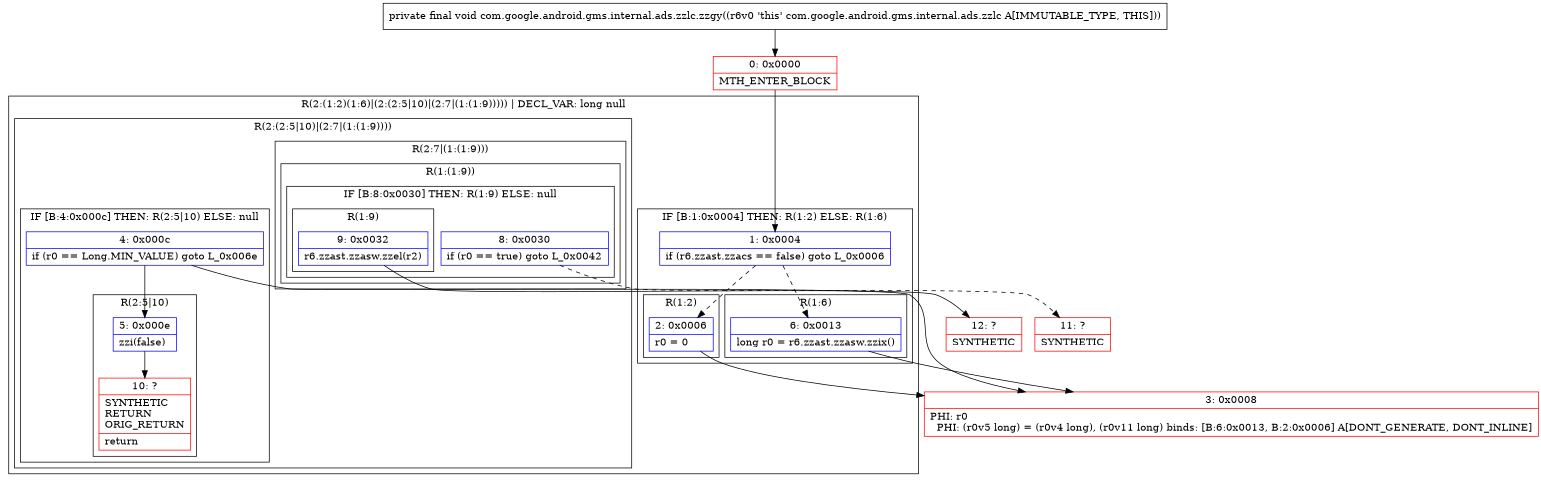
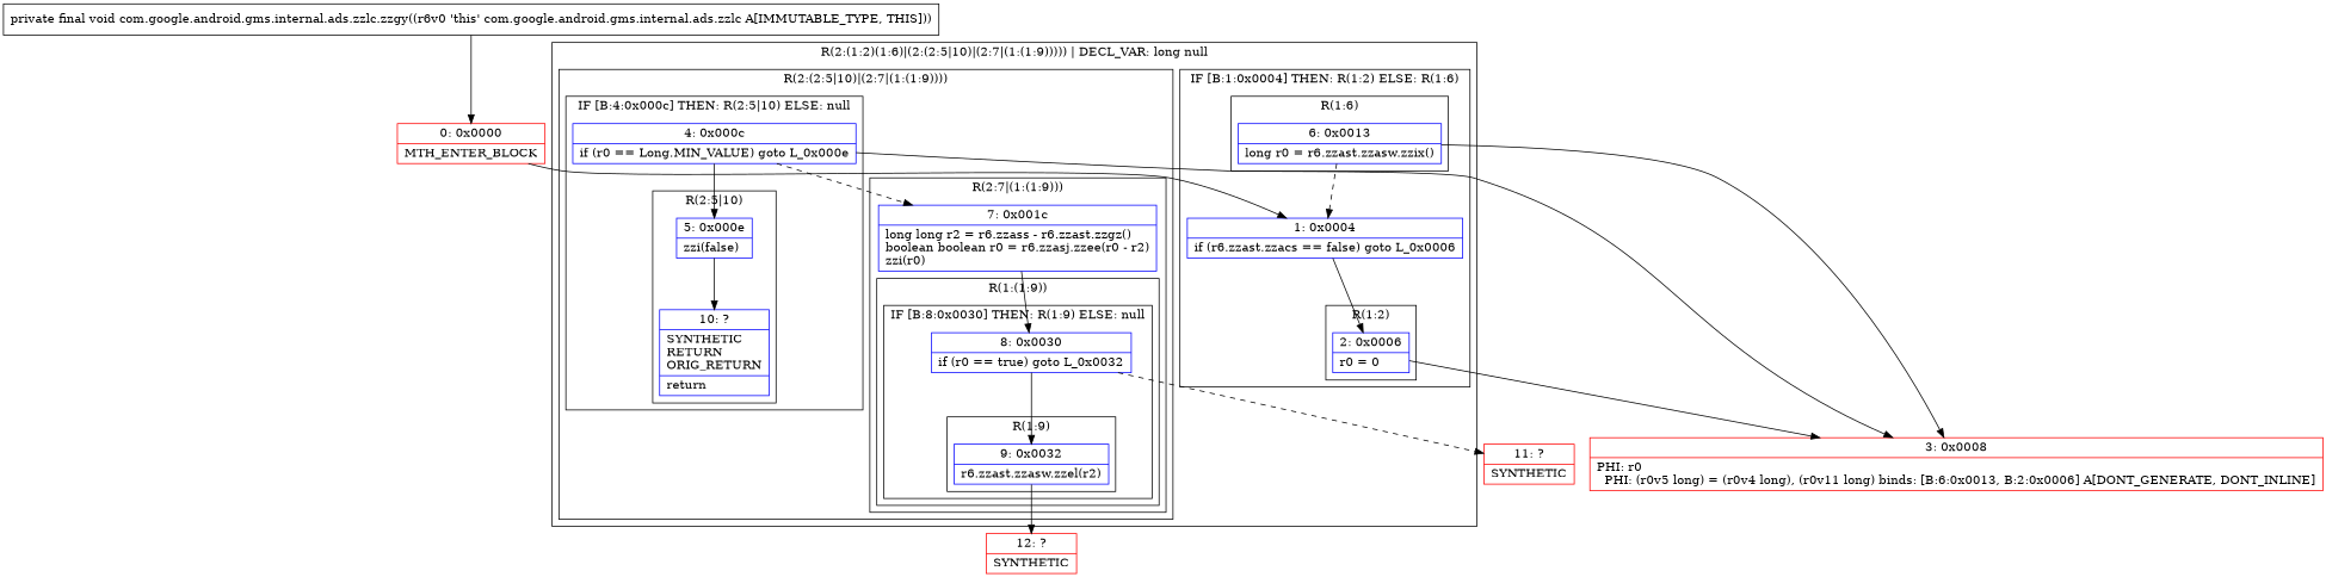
  digraph {
    node [color=blue shape=record]
    n1 [label="{2\:\ 0x0006|r0 = 0\l}"]
    n2 [label="{6\:\ 0x0013|long r0 = r6.zzast.zzasw.zzix()\l}"]
    n3 [label="{1\:\ 0x0004|if (r6.zzast.zzacs == false) goto L_0x0006\l}"]
    n4 [label="{5\:\ 0x000e|zzi(false)\l}"]
-   n5 [color=red label="{10\:\ ?|SYNTHETIC\lRETURN\lORIG_RETURN\l|return\l}"]
-   n6 [label="{4\:\ 0x000c|if (r0 == Long.MIN_VALUE) goto L_0x006e\l}"]
+   n5 [label="{10\:\ ?|SYNTHETIC\lRETURN\lORIG_RETURN\l|return\l}"]
+   n6 [label="{4\:\ 0x000c|if (r0 == Long.MIN_VALUE) goto L_0x000e\l}"]
    n7 [label="{9\:\ 0x0032|r6.zzast.zzasw.zzel(r2)\l}"]
-   n8 [label="{8\:\ 0x0030|if (r0 == true) goto L_0x0042\l}"]
+   n8 [label="{8\:\ 0x0030|if (r0 == true) goto L_0x0032\l}"]
+   n9 [label="{7\:\ 0x001c|long long r2 = r6.zzass \- r6.zzast.zzgz()\lboolean boolean r0 = r6.zzasj.zzee(r0 \- r2)\lzzi(r0)\l}"]
    n10 [color=red label="{3\:\ 0x0008|PHI: r0 \l  PHI: (r0v5 long) = (r0v4 long), (r0v11 long) binds: [B:6:0x0013, B:2:0x0006] A[DONT_GENERATE, DONT_INLINE]\l}"]
    n11 [color=red label="{12\:\ ?|SYNTHETIC\l}"]
    n12 [color=red label="{11\:\ ?|SYNTHETIC\l}"]
    n13 [color=red label="{0\:\ 0x0000|MTH_ENTER_BLOCK\l}"]
    n14 [label="{private final void com.google.android.gms.internal.ads.zzlc.zzgy((r6v0 'this' com.google.android.gms.internal.ads.zzlc A[IMMUTABLE_TYPE, THIS])) }" color=""]
    subgraph cluster_1 {
      label="R(2:(1:2)(1:6)|(2:(2:5|10)|(2:7|(1:(1:9))))) | DECL_VAR: long null\l"
      subgraph cluster_2 {
        label="IF [B:1:0x0004] THEN: R(1:2) ELSE: R(1:6)"
        n3
        subgraph cluster_3 {
          label="R(1:2)"
          n1
        }
        subgraph cluster_4 {
          label="R(1:6)"
          n2
        }
      }
      subgraph cluster_5 {
        label="R(2:(2:5|10)|(2:7|(1:(1:9))))"
        subgraph cluster_6 {
          label="IF [B:4:0x000c] THEN: R(2:5|10) ELSE: null"
          n6
          subgraph cluster_7 {
            label="R(2:5|10)"
            n4
            n5
          }
        }
        subgraph cluster_8 {
          label="R(2:7|(1:(1:9)))"
+         n9
          subgraph cluster_9 {
            label="R(1:(1:9))"
            subgraph cluster_10 {
              label="IF [B:8:0x0030] THEN: R(1:9) ELSE: null"
              n8
              subgraph cluster_11 {
                label="R(1:9)"
                n7
              }
            }
          }
        }
      }
    }
    n1 -> n10
    n2 -> n10
-   n3 -> n1 [style=dashed]
-   n3 -> n2 [style=dashed]
+   n3 -> n1
+   n2 -> n3 [style=dashed]
    n4 -> n5
    n6 -> n4
+   n6 -> n9 [style=dashed]
    n6 -> n10
    n7 -> n11
+   n8 -> n7
    n8 -> n12 [style=dashed]
+   n9 -> n8
    n13 -> n3
    n14 -> n13
  }
